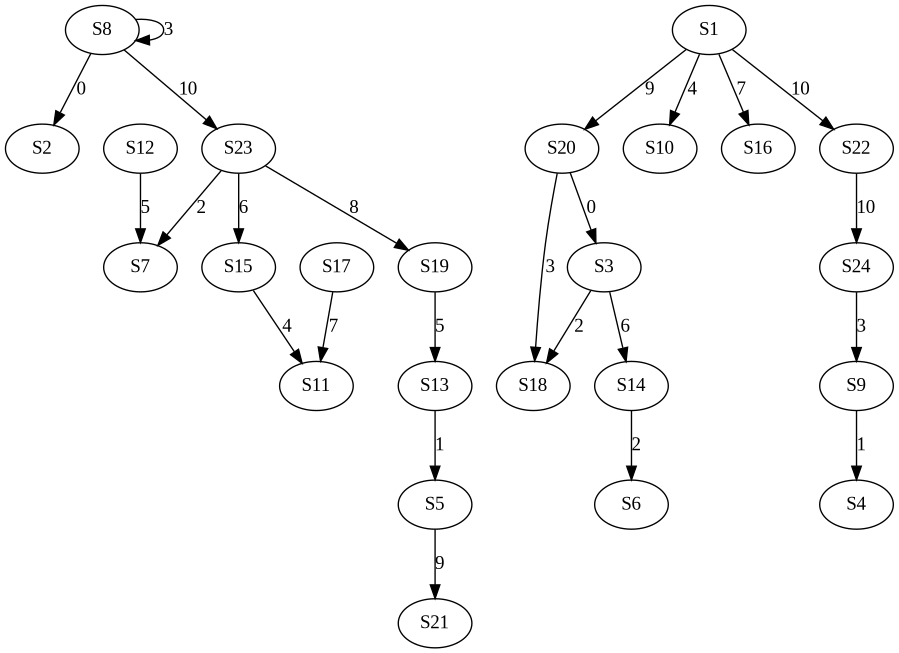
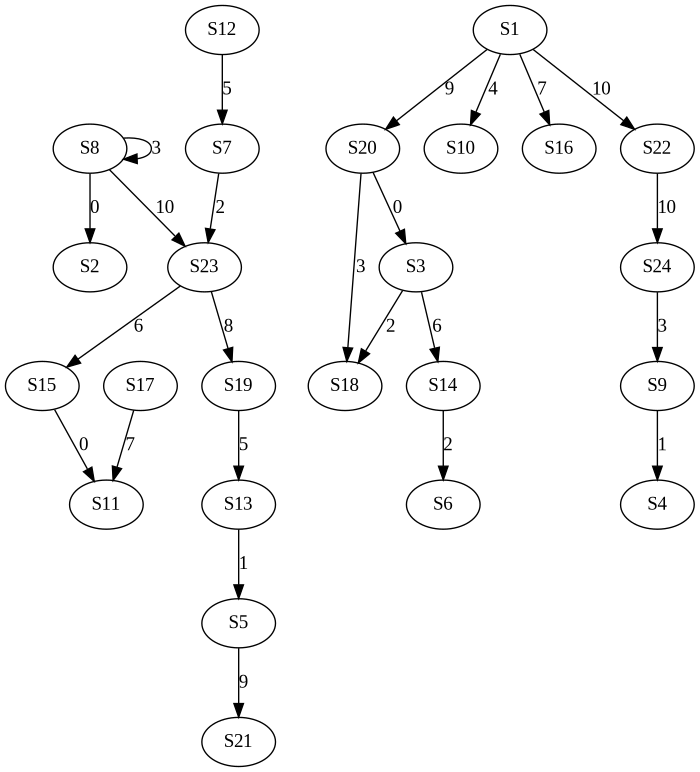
  strict digraph {
    fontname="Liberation Serif"
    node [fontname="Liberation Serif"]
    edge [fontname="Liberation Serif"]
    S8
    S2
    S23
    S7
    S15
    S19
    S20
    S3
    S18
    S14
    S9
    S4
    S6
    S13
    S5
    S21
    S11
    S12
    S1
    S10
    S16
    S22
    S24
    S17
    S8 -> S8 [label=3]
    S8 -> S2 [label=0]
    S8 -> S23 [label=10]
-   S23 -> S7 [label=2]
+   S7 -> S23 [label=2]
    S23 -> S15 [label=6]
    S23 -> S19 [label=8]
-   S15 -> S11 [label=4]
+   S15 -> S11 [label=0]
    S19 -> S13 [label=5]
    S20 -> S3 [label=0]
    S20 -> S18 [label=3]
    S3 -> S18 [label=2]
    S3 -> S14 [label=6]
    S14 -> S6 [label=2]
    S9 -> S4 [label=1]
    S13 -> S5 [label=1]
    S5 -> S21 [label=9]
    S12 -> S7 [label=5]
    S1 -> S20 [label=9]
    S1 -> S10 [label=4]
    S1 -> S16 [label=7]
    S1 -> S22 [label=10]
    S22 -> S24 [label=10]
    S24 -> S9 [label=3]
    S17 -> S11 [label=7]
  }
